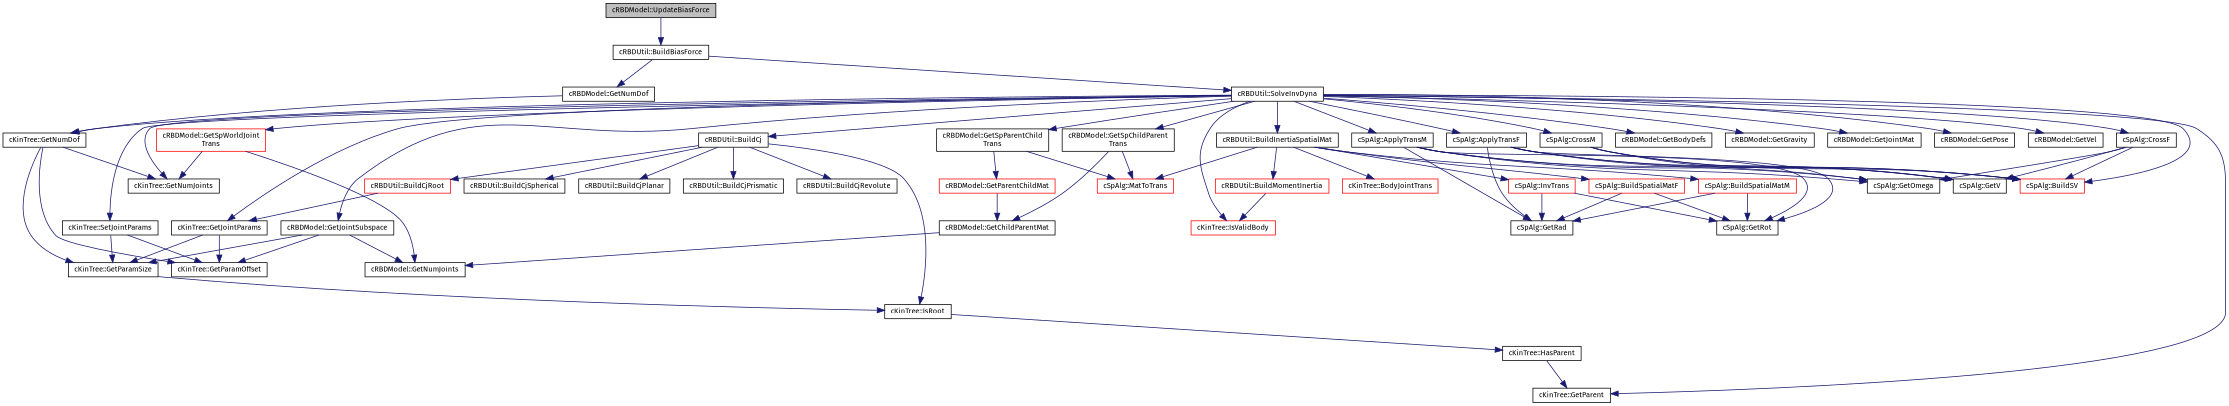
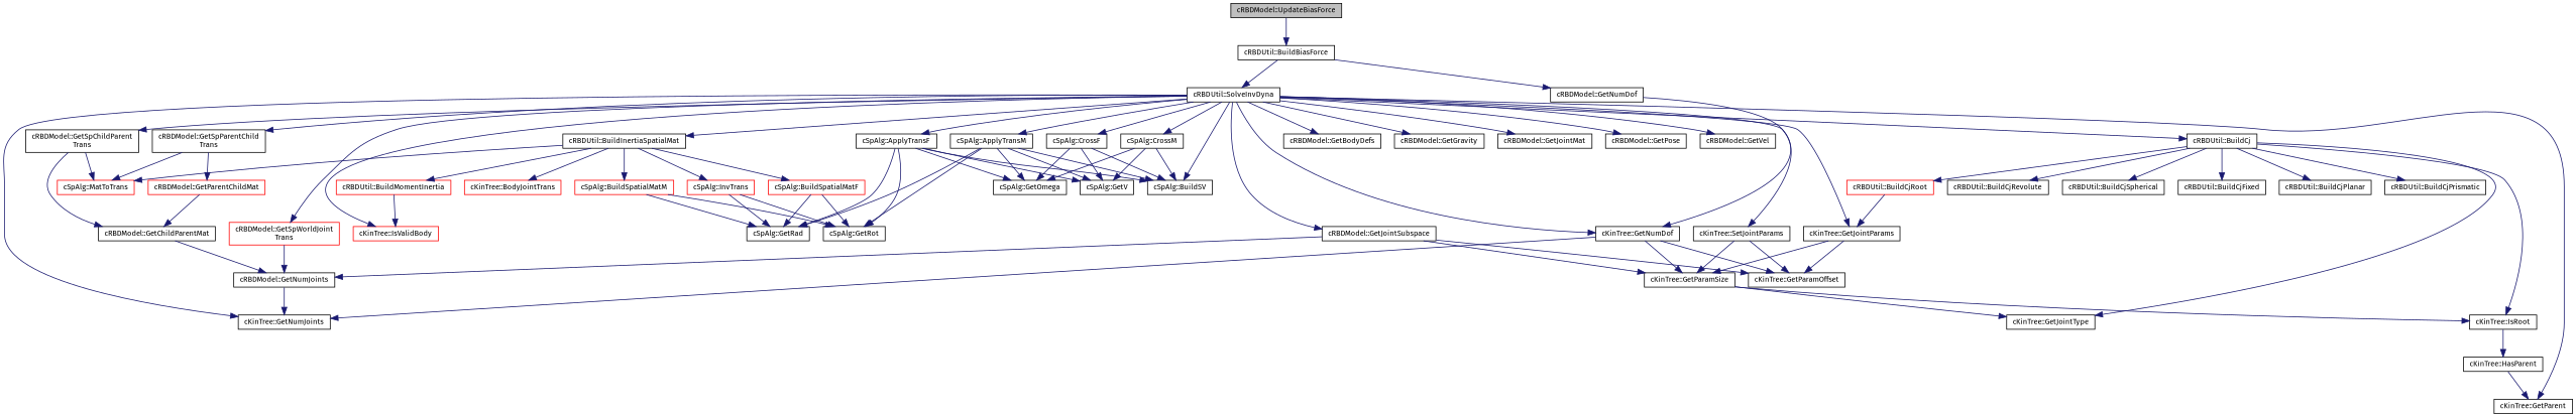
  digraph {
    fontname="Fira Sans"
    rankdir=TB
    node [color=black fillcolor=white fontname="Fira Sans" fontsize=10 shape=record style=filled]
    edge [color=midnightblue fontname="Fira Sans" fontsize=10 labelfontname=Helvetica labelfontsize=10 style=solid]
    n1 [fillcolor=grey75 fontcolor=black height=0.2 label="cRBDModel::UpdateBiasForce" width=0.4]
    n2 [height=0.2 label="cRBDUtil::BuildBiasForce" width=0.4]
    n3 [height=0.2 label="cRBDModel::GetNumDof" width=0.4]
    n4 [height=0.2 label="cRBDUtil::SolveInvDyna" width=0.4]
    n5 [height=0.2 label="cKinTree::GetNumDof" width=0.4]
    n6 [height=0.2 label="cKinTree::GetNumJoints" width=0.4]
    n7 [height=0.2 label="cKinTree::GetParent" width=0.4]
    n8 [height=0.2 label="cSpAlg::ApplyTransF" width=0.4]
-   n9 [color=red height=0.2 label="cSpAlg::BuildSV" width=0.4]
+   n9 [height=0.2 label="cSpAlg::BuildSV" width=0.4]
    n10 [height=0.2 label="cSpAlg::ApplyTransM" width=0.4]
    n11 [height=0.2 label="cRBDUtil::BuildCj" width=0.4]
    n12 [height=0.2 label="cKinTree::GetJointParams" width=0.4]
    n13 [height=0.2 label="cRBDUtil::BuildInertiaSpatialMat" width=0.4]
    n14 [color=red height=0.2 label="cKinTree::IsValidBody" width=0.4]
    n15 [height=0.2 label="cSpAlg::CrossF" width=0.4]
    n16 [height=0.2 label="cSpAlg::CrossM" width=0.4]
    n17 [height=0.2 label="cRBDModel::GetBodyDefs" width=0.4]
    n18 [height=0.2 label="cRBDModel::GetGravity" width=0.4]
    n19 [height=0.2 label="cRBDModel::GetJointMat" width=0.4]
    n20 [height=0.2 label="cRBDModel::GetJointSubspace" width=0.4]
    n21 [height=0.2 label="cRBDModel::GetPose" width=0.4]
    n22 [height=0.2 label="cRBDModel::GetSpChildParent\lTrans" width=0.4]
    n23 [height=0.2 label="cRBDModel::GetSpParentChild\lTrans" width=0.4]
    n24 [color=red height=0.2 label="cRBDModel::GetSpWorldJoint\lTrans" width=0.4]
    n25 [height=0.2 label="cRBDModel::GetVel" width=0.4]
    n26 [height=0.2 label="cKinTree::SetJointParams" width=0.4]
    n27 [height=0.2 label="cKinTree::GetParamOffset" width=0.4]
    n28 [height=0.2 label="cKinTree::GetParamSize" width=0.4]
+   n29 [height=0.2 label="cKinTree::GetJointType" width=0.4]
    n30 [height=0.2 label="cKinTree::IsRoot" width=0.4]
    n31 [height=0.2 label="cKinTree::HasParent" width=0.4]
    n32 [height=0.2 label="cSpAlg::GetOmega" width=0.4]
    n33 [height=0.2 label="cSpAlg::GetRad" width=0.4]
    n34 [height=0.2 label="cSpAlg::GetRot" width=0.4]
    n35 [height=0.2 label="cSpAlg::GetV" width=0.4]
+   n36 [height=0.2 label="cRBDUtil::BuildCjFixed" width=0.4]
    n37 [height=0.2 label="cRBDUtil::BuildCjPlanar" width=0.4]
    n38 [height=0.2 label="cRBDUtil::BuildCjPrismatic" width=0.4]
    n39 [height=0.2 label="cRBDUtil::BuildCjRevolute" width=0.4]
    n40 [color=red height=0.2 label="cRBDUtil::BuildCjRoot" width=0.4]
    n41 [height=0.2 label="cRBDUtil::BuildCjSpherical" width=0.4]
    n42 [color=red height=0.2 label="cKinTree::BodyJointTrans" width=0.4]
    n43 [color=red height=0.2 label="cRBDUtil::BuildMomentInertia" width=0.4]
    n44 [color=red height=0.2 label="cSpAlg::BuildSpatialMatF" width=0.4]
    n45 [color=red height=0.2 label="cSpAlg::BuildSpatialMatM" width=0.4]
    n46 [color=red height=0.2 label="cSpAlg::InvTrans" width=0.4]
    n47 [color=red height=0.2 label="cSpAlg::MatToTrans" width=0.4]
    n48 [height=0.2 label="cRBDModel::GetNumJoints" width=0.4]
    n49 [height=0.2 label="cRBDModel::GetChildParentMat" width=0.4]
    n50 [color=red height=0.2 label="cRBDModel::GetParentChildMat" width=0.4]
    n1 -> n2
    n2 -> n3
    n2 -> n4
    n3 -> n5
    n4 -> n5
    n4 -> n6
    n4 -> n7
    n4 -> n8
    n4 -> n9
    n4 -> n10
    n4 -> n11
    n4 -> n12
    n4 -> n13
    n4 -> n14
    n4 -> n15
    n4 -> n16
    n4 -> n17
    n4 -> n18
    n4 -> n19
    n4 -> n20
    n4 -> n21
    n4 -> n22
    n4 -> n23
    n4 -> n24
    n4 -> n25
    n4 -> n26
    n5 -> n6
    n5 -> n27
    n5 -> n28
    n8 -> n9
    n8 -> n32
    n8 -> n33
    n8 -> n34
    n8 -> n35
    n10 -> n9
    n10 -> n32
    n10 -> n33
    n10 -> n34
    n10 -> n35
+   n11 -> n29
    n11 -> n30
+   n11 -> n36
    n11 -> n37
    n11 -> n38
    n11 -> n39
    n11 -> n40
    n11 -> n41
    n12 -> n27
    n12 -> n28
    n13 -> n42
    n13 -> n43
    n13 -> n44
    n13 -> n45
    n13 -> n46
    n13 -> n47
    n15 -> n9
    n15 -> n32
    n15 -> n35
    n16 -> n9
    n16 -> n32
    n16 -> n35
    n20 -> n27
    n20 -> n28
    n20 -> n48
    n22 -> n47
    n22 -> n49
    n23 -> n47
    n23 -> n50
    n24 -> n48
    n26 -> n27
    n26 -> n28
+   n28 -> n29
    n28 -> n30
    n30 -> n31
    n31 -> n7
    n40 -> n12
    n43 -> n14
    n44 -> n33
    n44 -> n34
    n45 -> n33
    n45 -> n34
    n46 -> n33
    n46 -> n34
-   n24 -> n6
+   n48 -> n6
    n49 -> n48
    n50 -> n49
  }
